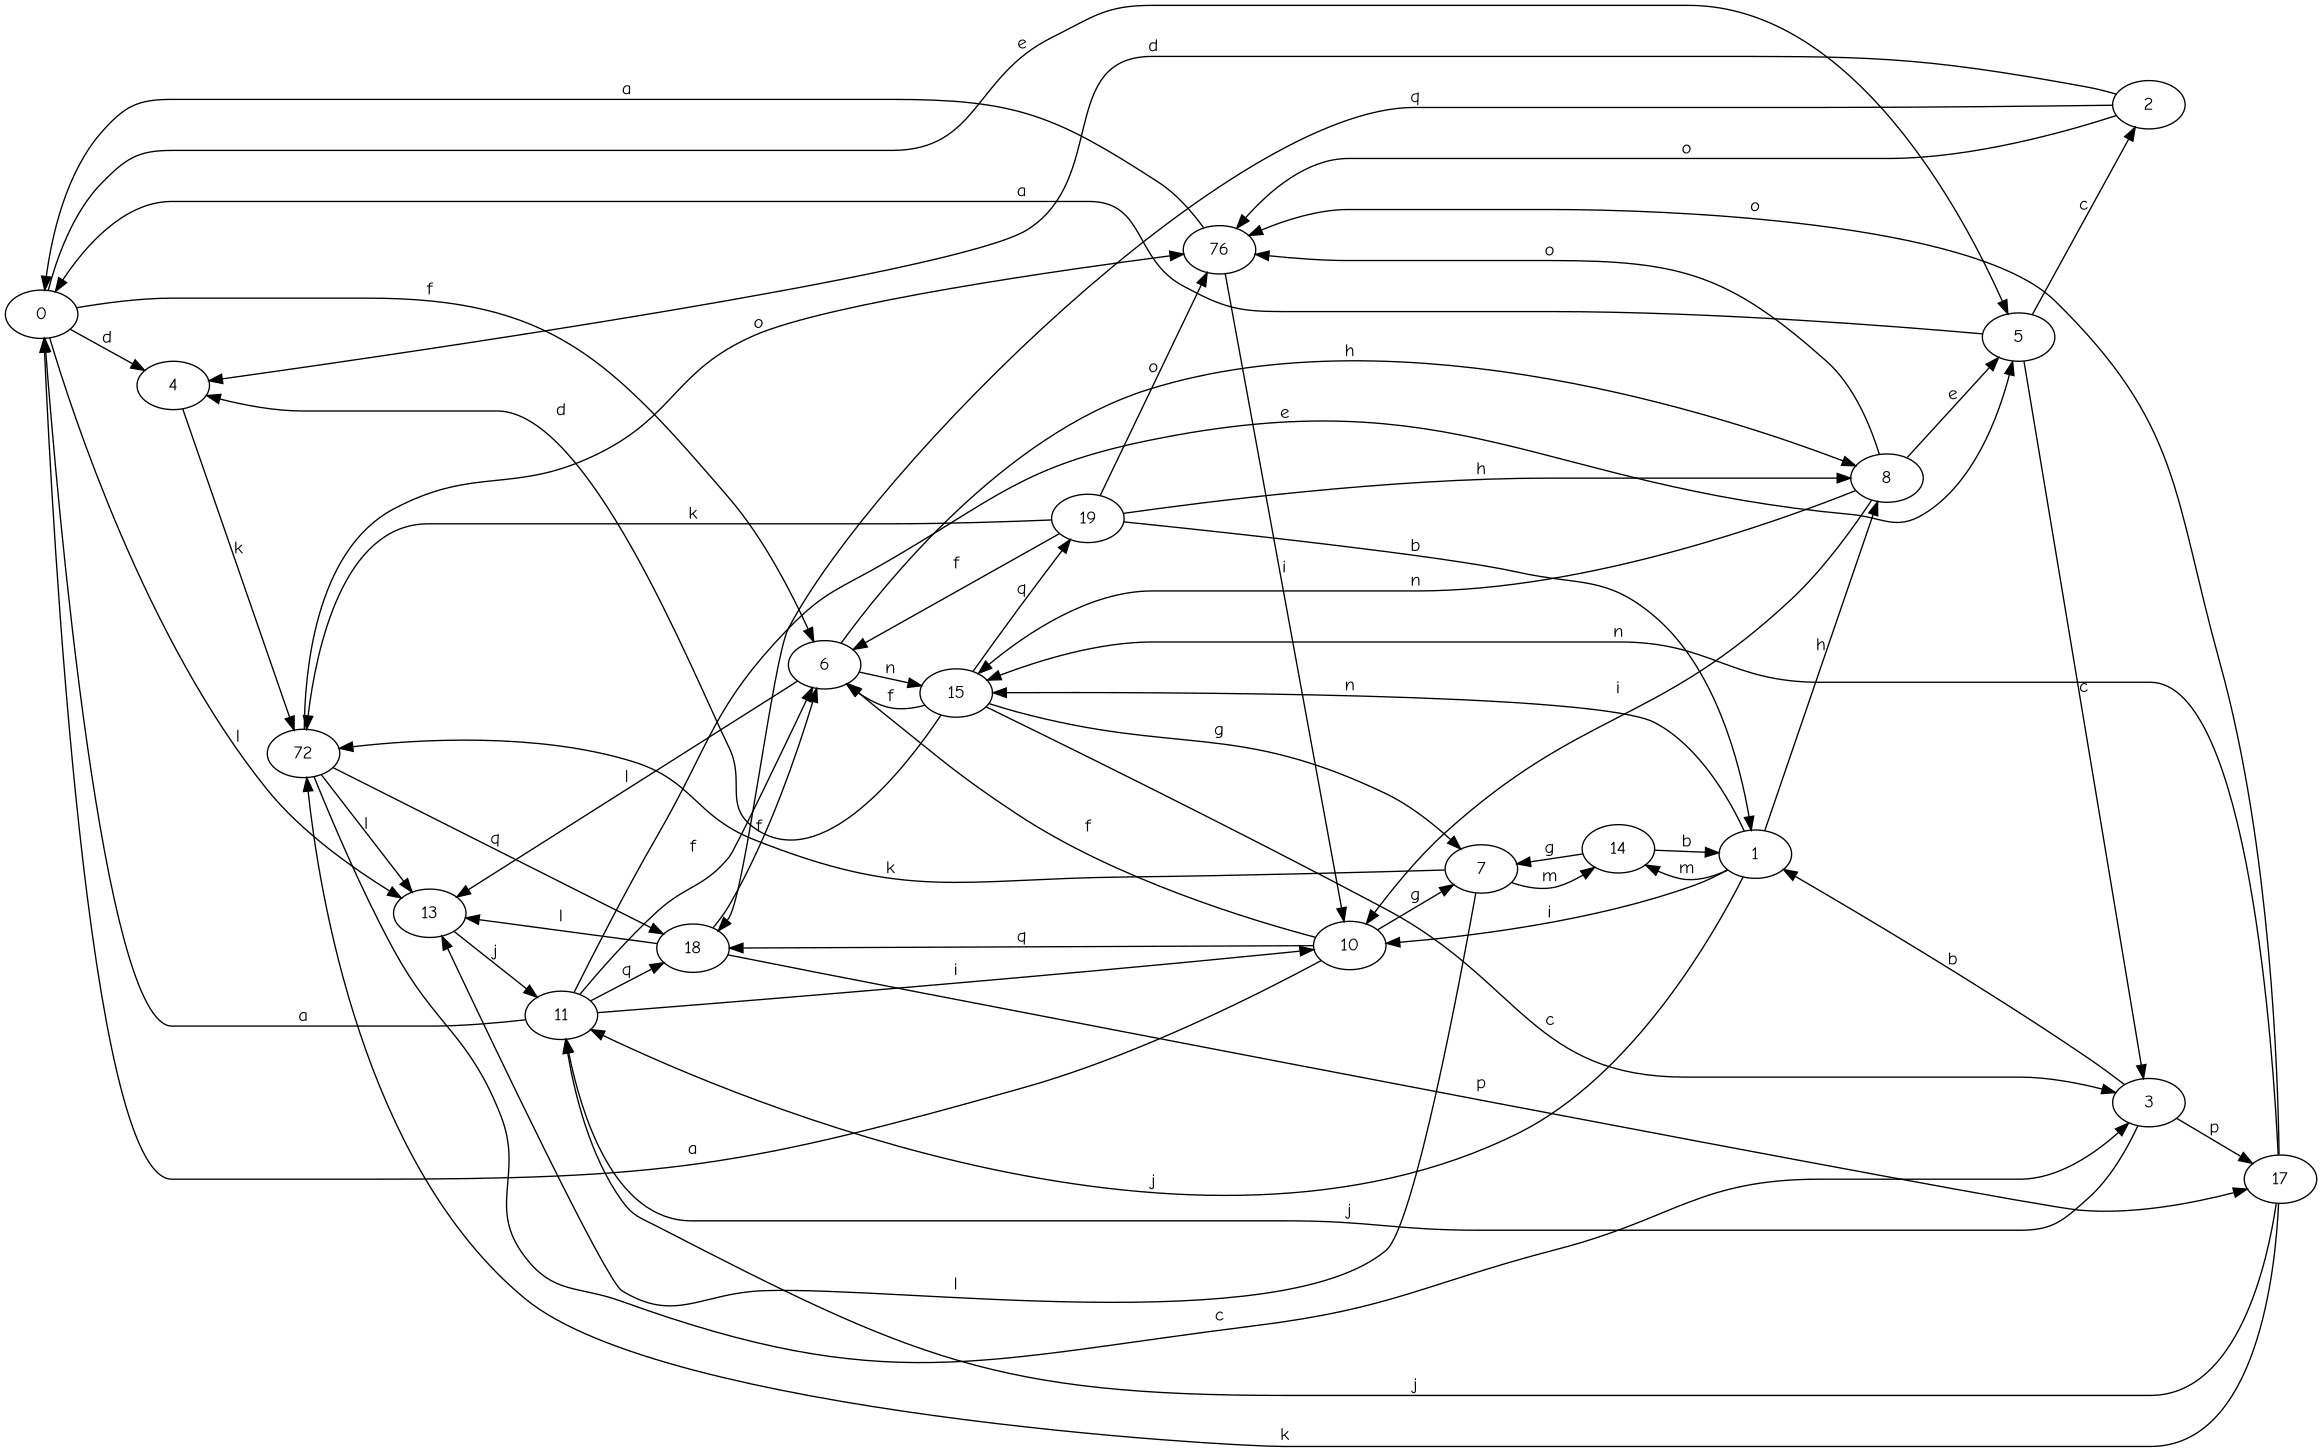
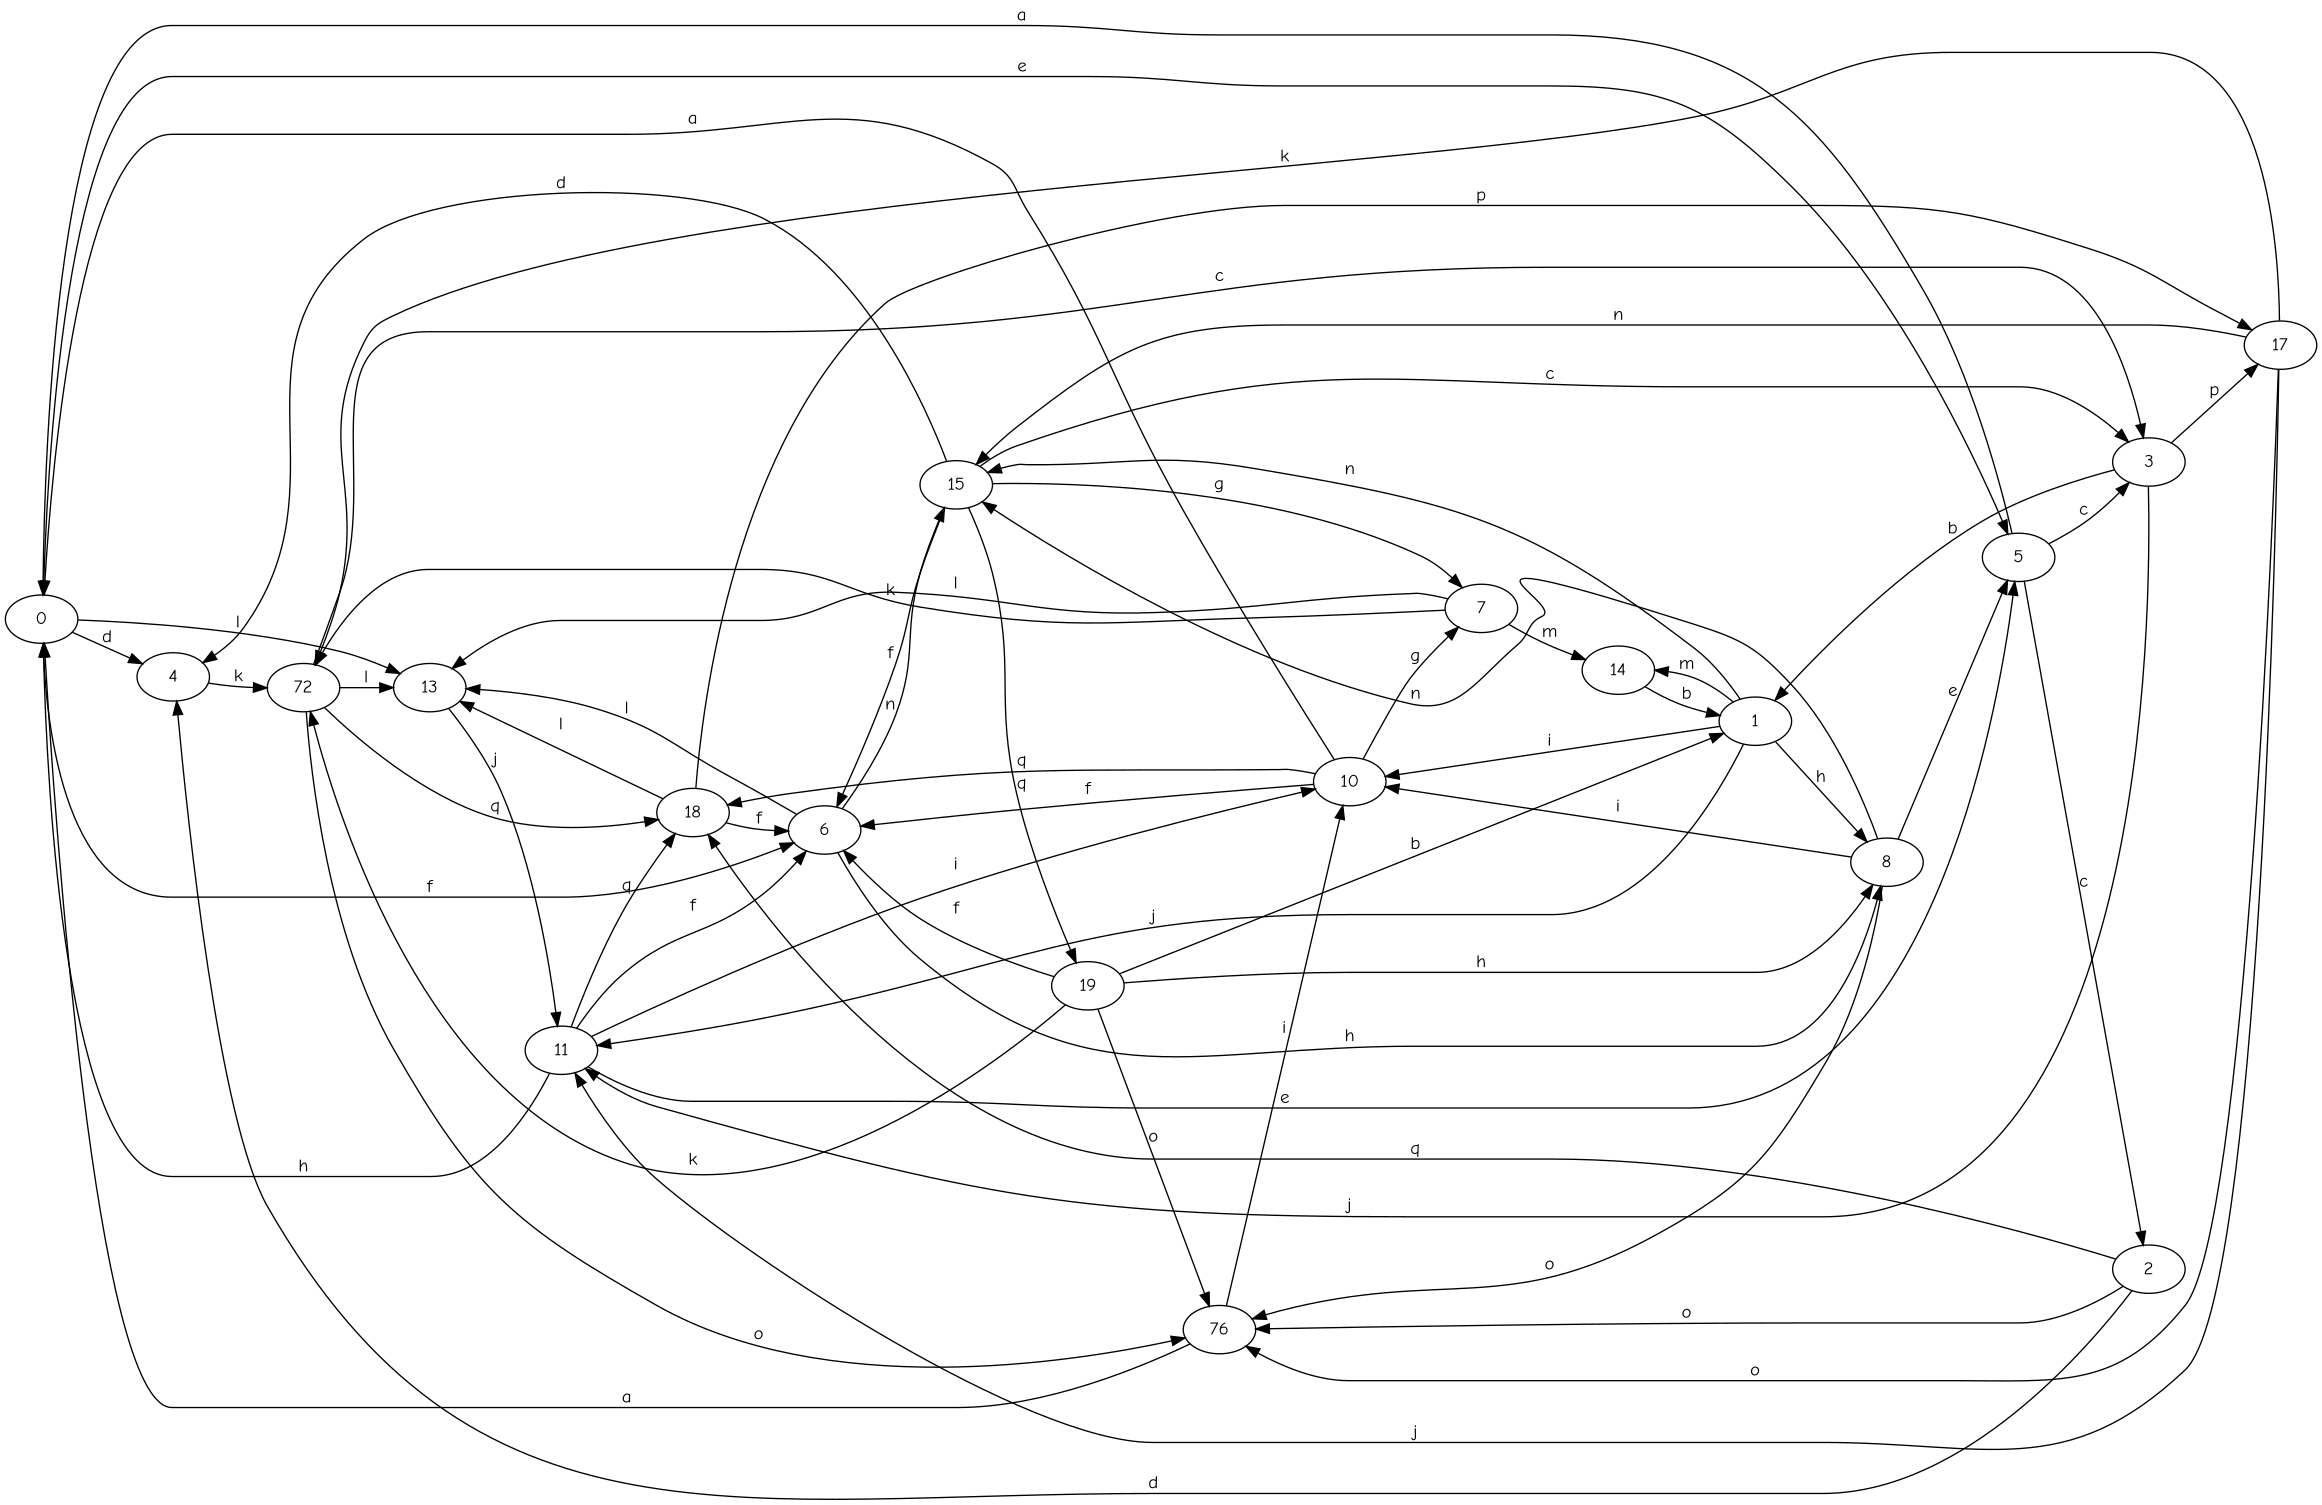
  strict digraph {
    fontname="Comic Neue"
    rankdir=LR
    node [fontname="Comic Neue"]
    edge [fontname="Comic Neue"]
    0
    4
    5
    6
    13
    n6 [label=72]
    2
    3
    8
    15
    11
    1
    10
    14
    n15 [label=76]
    18
    7
    19
    17
    0 -> 4 [label=d]
    0 -> 5 [label=e]
    0 -> 6 [label=f]
    0 -> 13 [label=l]
    4 -> n6 [label=k]
    5 -> 0 [label=a]
    5 -> 2 [label=c]
    5 -> 3 [label=c]
    6 -> 13 [label=l]
    6 -> 8 [label=h]
    6 -> 15 [label=n]
    13 -> 11 [label=j]
    n6 -> 13 [label=l]
    n6 -> 3 [label=c]
    n6 -> n15 [label=o]
    n6 -> 18 [label=q]
    2 -> 4 [label=d]
    2 -> n15 [label=o]
    2 -> 18 [label=q]
    3 -> 11 [label=j]
    3 -> 1 [label=b]
    3 -> 17 [label=p]
    8 -> 5 [label=e]
    8 -> 15 [label=n]
    8 -> 10 [label=i]
    8 -> n15 [label=o]
    15 -> 4 [label=d]
    15 -> 6 [label=f]
    15 -> 3 [label=c]
    15 -> 7 [label=g]
    15 -> 19 [label=q]
-   11 -> 0 [label=a]
+   11 -> 0 [label=h]
    11 -> 5 [label=e]
    11 -> 6 [label=f]
    11 -> 10 [label=i]
    11 -> 18 [label=q]
    1 -> 8 [label=h]
    1 -> 15 [label=n]
    1 -> 11 [label=j]
    1 -> 10 [label=i]
    1 -> 14 [label=m]
    10 -> 0 [label=a]
    10 -> 6 [label=f]
    10 -> 18 [label=q]
    10 -> 7 [label=g]
    14 -> 1 [label=b]
-   14 -> 7 [label=g]
    n15 -> 0 [label=a]
    n15 -> 10 [label=i]
    18 -> 6 [label=f]
    18 -> 13 [label=l]
    18 -> 17 [label=p]
    7 -> 13 [label=l]
    7 -> n6 [label=k]
    7 -> 14 [label=m]
    19 -> 6 [label=f]
    19 -> n6 [label=k]
    19 -> 8 [label=h]
    19 -> 1 [label=b]
    19 -> n15 [label=o]
    17 -> n6 [label=k]
    17 -> 15 [label=n]
    17 -> 11 [label=j]
    17 -> n15 [label=o]
  }
